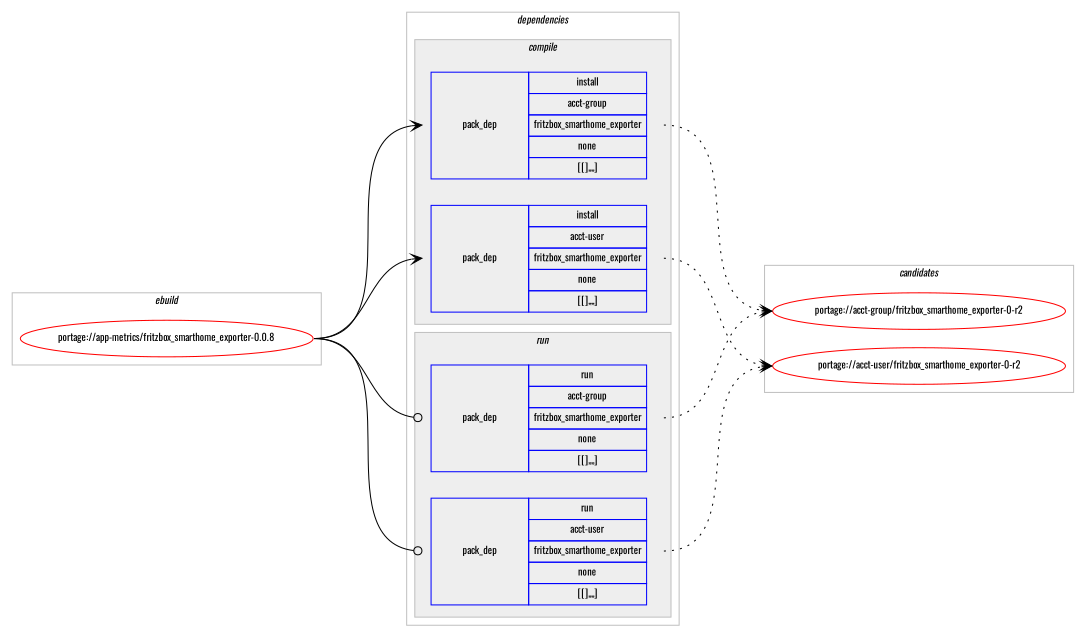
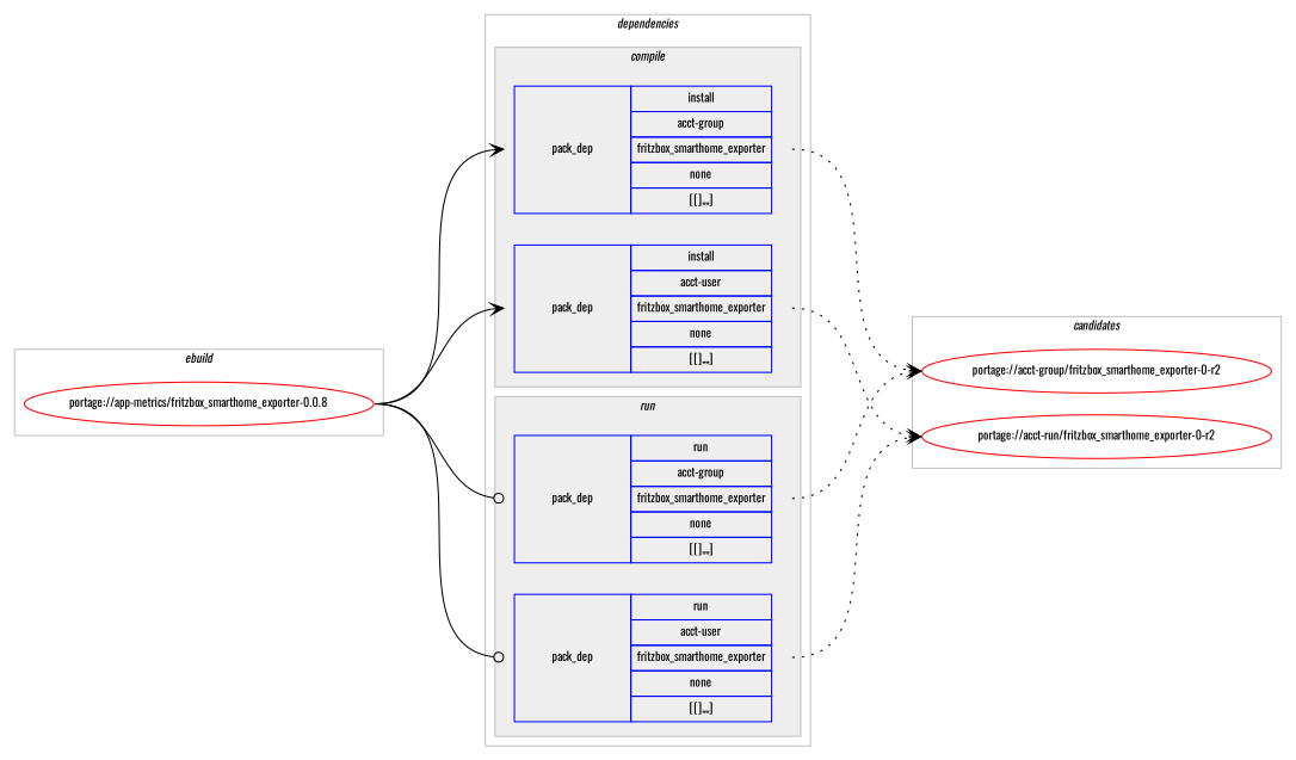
  digraph {
    compound=true
    concentrate=true
    fontname=Oswald
    fontsize=10
    newrank=true
    rankdir=LR
    ranksep=1.5
    node [color=blue fontname=Oswald fontsize=10 shape=none]
    edge [arrowhead=vee headport=w style=solid tailport=e weight=20 fontname=Oswald]
    n1 [color=red label="portage://app-metrics/fritzbox_smarthome_exporter-0.0.8" width=4 shape=""]
    n2 [label=<<TABLE BORDER="0" CELLBORDER="1" CELLSPACING="0" CELLPADDING="4" WIDTH="220"><TR><TD ROWSPAN="6" CELLPADDING="30">pack_dep</TD></TR><TR><TD WIDTH="110">install</TD></TR><TR><TD>acct-group</TD></TR><TR><TD>fritzbox_smarthome_exporter</TD></TR><TR><TD>none</TD></TR><TR><TD>[[],,,,]</TD></TR></TABLE>>]
    n3 [label=<<TABLE BORDER="0" CELLBORDER="1" CELLSPACING="0" CELLPADDING="4" WIDTH="220"><TR><TD ROWSPAN="6" CELLPADDING="30">pack_dep</TD></TR><TR><TD WIDTH="110">install</TD></TR><TR><TD>acct-user</TD></TR><TR><TD>fritzbox_smarthome_exporter</TD></TR><TR><TD>none</TD></TR><TR><TD>[[],,,,]</TD></TR></TABLE>>]
    n4 [label=<<TABLE BORDER="0" CELLBORDER="1" CELLSPACING="0" CELLPADDING="4" WIDTH="220"><TR><TD ROWSPAN="6" CELLPADDING="30">pack_dep</TD></TR><TR><TD WIDTH="110">run</TD></TR><TR><TD>acct-group</TD></TR><TR><TD>fritzbox_smarthome_exporter</TD></TR><TR><TD>none</TD></TR><TR><TD>[[],,,,]</TD></TR></TABLE>>]
    n5 [label=<<TABLE BORDER="0" CELLBORDER="1" CELLSPACING="0" CELLPADDING="4" WIDTH="220"><TR><TD ROWSPAN="6" CELLPADDING="30">pack_dep</TD></TR><TR><TD WIDTH="110">run</TD></TR><TR><TD>acct-user</TD></TR><TR><TD>fritzbox_smarthome_exporter</TD></TR><TR><TD>none</TD></TR><TR><TD>[[],,,,]</TD></TR></TABLE>>]
    n6 [color=red label="portage://acct-group/fritzbox_smarthome_exporter-0-r2" width=4 shape=""]
-   n7 [color=red label="portage://acct-user/fritzbox_smarthome_exporter-0-r2" width=4 shape=""]
+   n7 [color=red label="portage://acct-run/fritzbox_smarthome_exporter-0-r2" width=4 shape=""]
    subgraph cluster_1 {
      color=gray
      label=<<i>ebuild</i>>
      n1
    }
    subgraph cluster_2 {
      color=gray
      label=<<i>dependencies</i>>
      subgraph cluster_3 {
        color=gray
        fillcolor="#eeeeee"
        label=<<i>compile</i>>
        style=filled
        subgraph sub_4 {
          color=gray
          fillcolor="#eeeeee"
          label=<<i>compile</i>>
          style=filled
          n2
        }
        subgraph sub_5 {
          color=gray
          fillcolor="#eeeeee"
          label=<<i>compile</i>>
          style=filled
          n3
        }
      }
      subgraph cluster_6 {
        color=gray
        fillcolor="#eeeeee"
        label=<<i>compile and run</i>>
        style=filled
      }
      subgraph cluster_7 {
        color=gray
        fillcolor="#eeeeee"
        label=<<i>run</i>>
        style=filled
        subgraph sub_8 {
          color=gray
          fillcolor="#eeeeee"
          label=<<i>run</i>>
          style=filled
          n4
        }
        subgraph sub_9 {
          color=gray
          fillcolor="#eeeeee"
          label=<<i>run</i>>
          style=filled
          n5
        }
      }
    }
    subgraph cluster_10 {
      color=gray
      label=<<i>candidates</i>>
      rank=same
      subgraph sub_11 {
        color=black
        label=<<i>candidates</i>>
        nodesep=1
        rank=same
        n6
      }
      subgraph sub_12 {
        color=black
        label=<<i>candidates</i>>
        nodesep=1
        rank=same
        n7
      }
      subgraph sub_13 {
        color=black
        label=<<i>candidates</i>>
        nodesep=1
        rank=same
        n6
      }
      subgraph sub_14 {
        color=black
        label=<<i>candidates</i>>
        nodesep=1
        rank=same
        n7
      }
    }
    n1 -> n2
    n1 -> n3
    n1 -> n4 [arrowhead=odot]
    n1 -> n5 [arrowhead=odot]
    n2 -> n6 [style=dotted weight=100]
    n3 -> n7 [style=dotted weight=100]
    n4 -> n6 [style=dotted weight=100]
    n5 -> n7 [style=dotted weight=100]
  }
